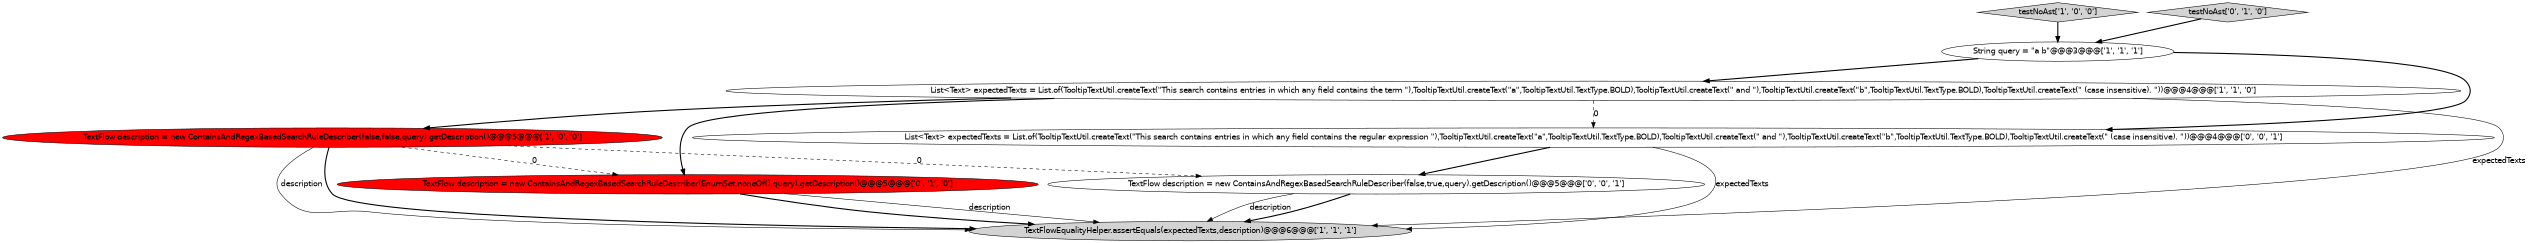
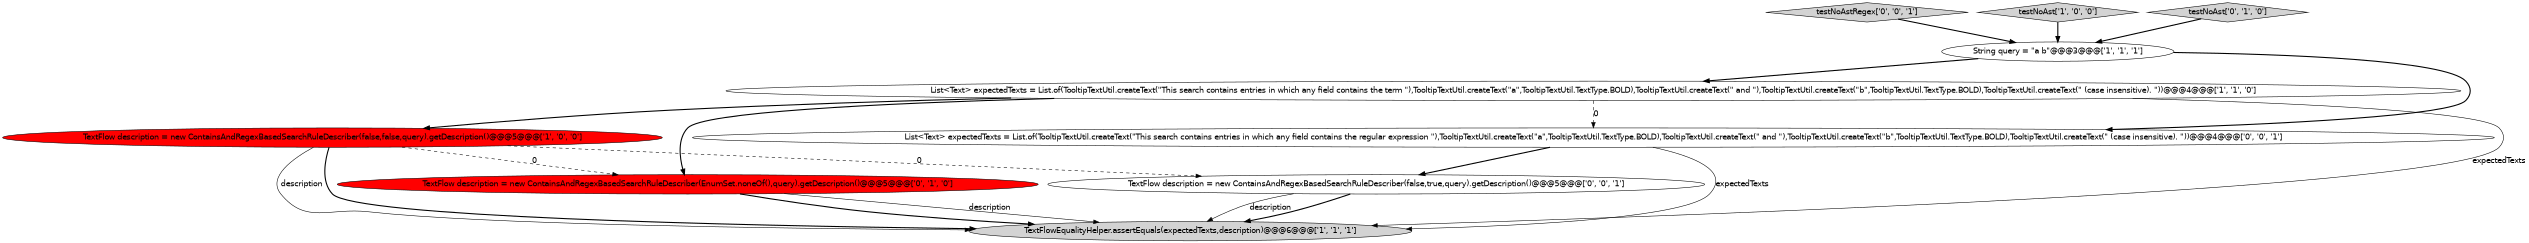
  digraph {
    fontname="DejaVu Sans"
    node [fillcolor=white shape=ellipse style=filled fontname="DejaVu Sans"]
    edge [style=bold fontname="DejaVu Sans"]
    n1 [label="List<Text> expectedTexts = List.of(TooltipTextUtil.createText(\"This search contains entries in which any field contains the term \"),TooltipTextUtil.createText(\"a\",TooltipTextUtil.TextType.BOLD),TooltipTextUtil.createText(\" and \"),TooltipTextUtil.createText(\"b\",TooltipTextUtil.TextType.BOLD),TooltipTextUtil.createText(\" (case insensitive). \"))@@@4@@@['1', '1', '0']"]
    n2 [fillcolor=red label="TextFlow description = new ContainsAndRegexBasedSearchRuleDescriber(false,false,query).getDescription()@@@5@@@['1', '0', '0']"]
    n3 [label="List<Text> expectedTexts = List.of(TooltipTextUtil.createText(\"This search contains entries in which any field contains the regular expression \"),TooltipTextUtil.createText(\"a\",TooltipTextUtil.TextType.BOLD),TooltipTextUtil.createText(\" and \"),TooltipTextUtil.createText(\"b\",TooltipTextUtil.TextType.BOLD),TooltipTextUtil.createText(\" (case insensitive). \"))@@@4@@@['0', '0', '1']"]
    n4 [fillcolor=red label="TextFlow description = new ContainsAndRegexBasedSearchRuleDescriber(EnumSet.noneOf(),query).getDescription()@@@5@@@['0', '1', '0']"]
    n5 [fillcolor=lightgray label="TextFlowEqualityHelper.assertEquals(expectedTexts,description)@@@6@@@['1', '1', '1']"]
+   n6 [fillcolor=lightgray label="testNoAstRegex['0', '0', '1']" shape=diamond]
    n7 [label="String query = \"a b\"@@@3@@@['1', '1', '1']"]
    n8 [fillcolor=lightgray label="testNoAst['1', '0', '0']" shape=diamond]
    n9 [label="TextFlow description = new ContainsAndRegexBasedSearchRuleDescriber(false,true,query).getDescription()@@@5@@@['0', '0', '1']"]
    n10 [fillcolor=lightgray label="testNoAst['0', '1', '0']" shape=diamond]
    n1 -> n2
    n1 -> n3 [label=0 style=dashed]
    n1 -> n4
    n1 -> n5 [label=expectedTexts style=solid]
    n2 -> n4 [label=0 style=dashed]
    n2 -> n5
    n2 -> n5 [label=description style=solid]
    n2 -> n9 [label=0 style=dashed]
    n3 -> n5 [label=expectedTexts style=solid]
    n3 -> n9
    n4 -> n5
    n4 -> n5 [label=description style=solid]
+   n6 -> n7
    n7 -> n1
    n7 -> n3
    n8 -> n7
    n9 -> n5 [label=description style=solid]
    n9 -> n5
    n10 -> n7
  }
